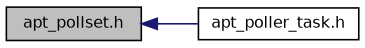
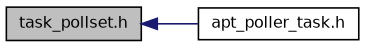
  digraph {
    rankdir=LR
    node [color=black fontname=Helvetica fontsize=10 shape=record style=filled]
-   n1 [fillcolor=grey75 fontcolor=black height=0.2 label="apt_pollset.h" width=0.4]
+   n1 [fillcolor=grey75 fontcolor=black height=0.2 label="task_pollset.h" width=0.4]
    n2 [fillcolor=white height=0.2 label="apt_poller_task.h" width=0.4]
    n1 -> n2 [color=midnightblue dir=back fontname=Helvetica fontsize=10 labelfontname=Helvetica labelfontsize=10 style=solid]
  }
